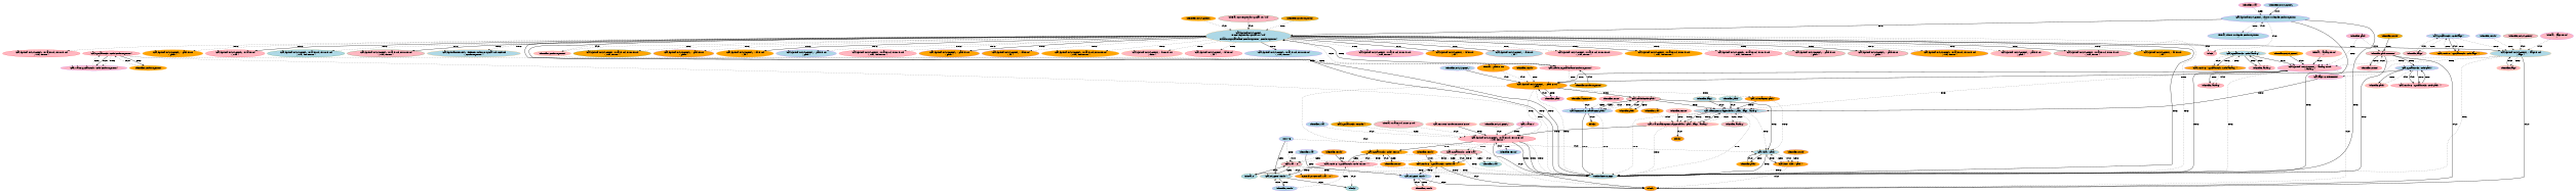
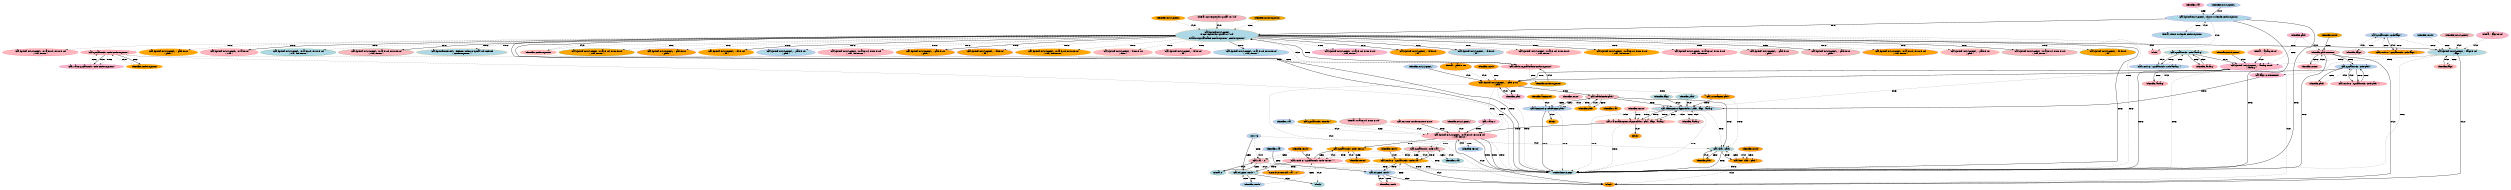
  digraph {
    node [color=purple fillcolor=lightpink style=filled]
    edge [style=dashed]
    n1 [color=darkgreen label="(Call,read_decode(path))"]
    n2 [fillcolor=lightblue label="(Call,access_ok = read_access(path))"]
    n3 [color=red fillcolor=lightblue label="(Call,safe_open_wrapper_follow( path , flags , lastarg))"]
    n4 [color=darkorange fillcolor=lightblue label="(Call,(char *)path)"]
    n5 [color=darkorange fillcolor=orange label="(Identifier,path)"]
    n6 [color=darkorange fillcolor=lightblue label="(MethodReturn,RET)"]
    n7 [color=darkorange fillcolor=orange label="(Block,)"]
    n8 [color=darkorange label="(Call,rval = safe_open_wrapper_follow( path , flags , lastarg))"]
    n9 [color=darkgreen label="(Identifier,lastarg)"]
    n10 [color=red fillcolor=orange label="(Call,free( (char *)path ))"]
    n11 [color=darkorange fillcolor=orange label="(Identifier,path)"]
    n12 [color=red fillcolor=orange label="(Call,dprintf( D_SYSCALLS, \"  path = %s\n\", path ))"]
    n13 [color=red label="(Call,dprintf( D_SYSCALLS, \"\trval = %d, errno = %d\n\", rval, terrno ))"]
    n14 [fillcolor=orange label="(Block,)"]
    n15 [label="(Identifier,path)"]
    n16 [color=red fillcolor=orange label="(Call,write_access(path))"]
    n17 [color=darkgreen label="(Call,syscall_sock->code(rval))"]
    n18 [color=darkorange fillcolor=orange label="(Call,syscall_sock->code( terrno ))"]
    n19 [fillcolor=lightblue label="(Identifier,terrno)"]
    n20 [label="(Call,dprintf( D_SYSCALLS, \"  lastarg = %d\n\", lastarg ))"]
    n21 [color=red label="(Identifier,lastarg)"]
    n22 [color=darkorange fillcolor=lightblue label="(Call,dprintf( D_SYSCALLS, \"  flags = %d\n\", flags ))"]
    n23 [label="(Call,flags & O_RDONLY)"]
    n24 [color=darkorange label="(Identifier,flags)"]
    n25 [color=darkorange fillcolor=lightblue label="(Call,dprintf(D_SYSCALLS,\n\t\t\"Got request for syscall %s (%d)\n\",\n\t\tshadow_syscall_name(condor_sysnum), condor_sysnum))"]
    n26 [fillcolor=orange label="(Call,dprintf( D_SYSCALLS, \"\trval = %d, errno = %d\n\", rval, terrno ))"]
    n27 [color=darkorange label="(Call,dprintf( D_SYSCALLS, \"  path = %s\n\", path ))"]
    n28 [color=darkgreen label="(Call,dprintf( D_SYSCALLS, \"\trval = %d, errno = %d\n\", rval, terrno ))"]
    n29 [color=darkgreen fillcolor=orange label="(Call,dprintf( D_SYSCALLS, \"  fd = %d\n\", fd ))"]
    n30 [color=red label="(Call,dprintf( D_SYSCALLS, \"\trval = %d, errno = %d\n\", rval, terrno ))"]
    n31 [color=red label="(Block,)"]
    n32 [color=darkorange fillcolor=orange label="(Call,dprintf( D_SYSCALLS, \"  path = %s\n\", path ))"]
    n33 [color=red label="(Call,dprintf( D_SYSCALLS, \"\trval = %d\n\", rval ))"]
    n34 [color=darkgreen fillcolor=lightblue label="(Call,dprintf( D_SYSCALLS, \"\trval = %d, errno = %d\n\", rval, (int)terrno ))"]
    n35 [color=darkgreen label="(Call,dprintf( D_SYSCALLS, \"\trval = %d, errno = %d\n\", rval, terrno ))"]
    n36 [color=darkorange fillcolor=lightblue label="(Call,dprintf(D_ALWAYS, \"ERROR: unknown syscall %d received\n\", condor_sysnum ))"]
    n37 [color=darkgreen fillcolor=orange label="(Call,dprintf( D_SYSCALLS, \"\trval = %d, errno = %d\n\", rval, terrno ))"]
    n38 [fillcolor=orange label="(Call,dprintf( D_SYSCALLS, \"  path = %s\n\", path ))"]
    n39 [color=darkorange fillcolor=orange label="(Call,dprintf( D_SYSCALLS, \"  fd = %d\n\", fd ))"]
    n40 [fillcolor=lightblue label="(Call,dprintf( D_SYSCALLS, \"  path = %s\n\", path ))"]
    n41 [color=red label="(Call,dprintf( D_SYSCALLS, \"\trval = %d, errno = %d\n\", rval, (int)terrno ))"]
    n42 [fillcolor=orange label="(Call,dprintf( D_SYSCALLS, \"  path = %s\n\", path ))"]
    n43 [fillcolor=orange label="(Call,dprintf( D_SYSCALLS, \"  fd = %d\n\", fd ))"]
    n44 [color=darkorange fillcolor=orange label="(Call,dprintf( D_SYSCALLS, \"\trval = %d, errno = %d\n\", rval, (int)terrno ))"]
    n45 [color=darkorange label="(Call,dprintf( D_SYSCALLS, \"  from = %s\n\", from ))"]
    n46 [color=red label="(Call,dprintf( D_SYSCALLS, \"  fd = %d\n\", fd ))"]
    n47 [fillcolor=lightblue label="(Call,dprintf( D_SYSCALLS, \"\trval = %d, errno = %d\n\", rval, terrno ))"]
    n48 [label="(Call,dprintf( D_SYSCALLS, \"\trval = %d, errno = %d\n\", rval, terrno ))"]
    n49 [color=red fillcolor=orange label="(Call,dprintf( D_SYSCALLS, \"  fd = %d\n\", fd ))"]
    n50 [color=red fillcolor=lightblue label="(Call,dprintf( D_SYSCALLS, \"  fs = %d\n\", fd ))"]
    n51 [color=darkorange label="(Call,dprintf( D_SYSCALLS, \"\trval = %d, errno = %d\n\", rval, terrno ))"]
    n52 [color=darkorange label="(Identifier,condor_sysnum)"]
    n53 [color=darkorange fillcolor=orange label="(Call,dprintf( D_SYSCALLS, \"\trval = %d, errno = %d\n\", rval, (int)terrno ))"]
    n54 [color=red label="(Call,dprintf( D_SYSCALLS, \"\trval = %d, errno = %d\n\", rval, (int)terrno ))"]
    n55 [color=darkgreen label="(Call,dprintf( D_SYSCALLS, \"  path = %s\n\", path ))"]
    n56 [color=darkgreen label="(Call,dprintf( D_SYSCALLS, \"  path = %s\n\", path ))"]
    n57 [color=red label="(Call,shadow_syscall_name(condor_sysnum))"]
    n58 [fillcolor=lightblue label="(Call,dprintf(D_SYSCALLS, \"About to decode condor_sysnum\n\"))"]
    n59 [fillcolor=lightblue label="(Literal,\"About to decode condor_sysnum\n\")"]
    n60 [color=darkgreen fillcolor=orange label="(Identifier,condor_sysnum)"]
    n61 [color=red label="(Call,syscall_sock->code(condor_sysnum))"]
    n62 [label="(Call,rval = syscall_sock->code(condor_sysnum))"]
    n63 [color=darkorange fillcolor=orange label="(Identifier,condor_sysnum)"]
    n64 [fillcolor=lightblue label="(Call,syscall_sock->code(flags))"]
    n65 [color=darkgreen label="(Identifier,flags)"]
    n66 [fillcolor=orange label="(Call,result = ( syscall_sock->code(flags) ))"]
    n67 [color=darkorange fillcolor=lightblue label="(Call,syscall_sock->code(lastarg))"]
-   n68 [fillcolor=orange label="(Call,result = ( syscall_sock->code(lastarg) ))"]
+   n68 [fillcolor=lightblue label="(Call,result = ( syscall_sock->code(lastarg) ))"]
    n69 [color=red label="(Identifier,lastarg)"]
    n70 [fillcolor=lightblue label="(Call,syscall_sock->code(path))"]
    n71 [color=darkorange label="(Identifier,path)"]
    n72 [color=red label="(Call,result = ( syscall_sock->code(path) ))"]
    n73 [color=darkgreen label="(Identifier,path = NULL)"]
    n74 [color=red label="(Identifier,NULL)"]
    n75 [fillcolor=orange label="(Block,)"]
    n76 [color=darkorange fillcolor=orange label="(Call,result = ( syscall_sock->code(rval) ))"]
    n77 [color=darkgreen label="(Call,rval < 0)"]
    n78 [color=darkgreen fillcolor=lightblue label="(Identifier,rval)"]
    n79 [color=red label="(Call,result = ( syscall_sock->code( terrno ) ))"]
    n80 [color=red fillcolor=orange label="(Identifier,terrno)"]
    n81 [fillcolor=lightblue label="(Call,ASSERT( result ))"]
    n82 [fillcolor=orange label="(ControlStructure,if( rval < 0 ))"]
    n83 [color=darkgreen fillcolor=lightblue label="(Literal,0)"]
    n84 [color=darkorange label="(Identifier,result)"]
    n85 [color=darkorange fillcolor=lightblue label="(Call,ASSERT( result ))"]
    n86 [color=darkgreen fillcolor=lightblue label="(Block,)"]
    n87 [fillcolor=lightblue label="(Identifier,result)"]
    n88 [label="(Call,rval = -1)"]
    n89 [fillcolor=lightblue label="(Identifier,rval)"]
    n90 [fillcolor=orange label="(Identifier,result)"]
    n91 [label="(Literal,\"  flags = %d\n\")"]
    n92 [color=darkorange fillcolor=lightblue label="(Identifier,flags)"]
    n93 [color=red fillcolor=orange label="(Identifier,result)"]
    n94 [color=darkorange label="(Literal,\"  lastarg = %d\n\")"]
    n95 [fillcolor=orange label="(Identifier,rval)"]
    n96 [color=darkorange label="(Identifier,terrno)"]
    n97 [fillcolor=lightblue label="(Identifier,result)"]
    n98 [color=darkorange fillcolor=orange label="(Identifier,D_SYSCALLS)"]
    n99 [label="(Identifier,rval)"]
    n100 [fillcolor=lightblue label="(Identifier,D_SYSCALLS)"]
    n101 [fillcolor=lightblue label="(Identifier,rval)"]
    n102 [color=red fillcolor=orange label="(Literal,\"  path = %s\n\")"]
    n103 [color=darkgreen fillcolor=orange label="(Call,syscall_sock->encode())"]
    n104 [label="(Identifier,path)"]
    n105 [color=darkgreen fillcolor=orange label="(Identifier,result)"]
    n106 [color=darkorange fillcolor=orange label="(Identifier,D_SYSCALLS)"]
    n107 [color=darkgreen label="(Literal,\"\trval = %d, errno = %d\n\")"]
    n108 [color=darkgreen label="(Identifier,D_SYSCALLS)"]
    n109 [color=darkgreen label="(Literal,\"Got request for syscall %s (%d)\n\")"]
    n110 [color=darkorange label="(Call,terrno = (condor_errno_t)errno)"]
    n111 [fillcolor=lightblue label="(Identifier,D_SYSCALLS)"]
    n112 [color=darkgreen label="(Identifier,D_SYSCALLS)"]
    n113 [color=darkorange fillcolor=orange label="(Identifier,access_ok)"]
    n114 [color=darkgreen fillcolor=orange label="(Identifier,condor_sysnum)"]
    n115 [color=red fillcolor=orange label="(Identifier,result)"]
    n116 [fillcolor=orange label="(Identifier,result)"]
    n117 [color=darkgreen fillcolor=lightblue label="(Identifier,path)"]
    n118 [color=red label="(Identifier,errno)"]
    1000776 [fillcolor=lightblue]
    n1 -> n2 [label="AST: "]
    n1 -> n2 [label="DDG: "]
    n1 -> n3 [label="DDG: " style=bold]
    n1 -> n4 [label="DDG: " style=bold]
    n1 -> n5 [label="CFG: " style=bold]
    n2 -> n1 [label="CFG: " style=bold]
    n2 -> n6 [label="DDG: "]
    n2 -> n6 [label="DDG: " style=bold]
    n2 -> n7 [label="AST: " style=bold]
    n3 -> n4 [label="DDG: "]
    n3 -> n6 [label="DDG: "]
    n3 -> n6 [label="DDG: "]
    n3 -> n8 [label="AST: "]
    n3 -> n8 [label="DDG: "]
    n3 -> n8 [label="DDG: " style=bold]
    n3 -> n8 [label="DDG: "]
    n3 -> n9 [label="CFG: "]
    n4 -> n6 [label="DDG: " style=bold]
    n4 -> n10 [label="AST: "]
    n4 -> n10 [label="DDG: " style=bold]
    n4 -> n11 [label="CFG: " style=bold]
    n5 -> n1 [label="AST: " style=bold]
    n8 -> n3 [label="CFG: " style=bold]
    n8 -> n6 [label="DDG: "]
    n8 -> n13 [label="DDG: " style=bold]
    n8 -> n75 [label="AST: " style=bold]
    n9 -> n3 [label="AST: "]
    n10 -> n4 [label="CFG: "]
    n10 -> n6 [label="DDG: "]
    n10 -> n14 [label="AST: "]
    n11 -> n4 [label="AST: " style=bold]
    n12 -> n1 [label="DDG: " style=bold]
    n12 -> n6 [label="DDG: "]
    n12 -> n13 [label="DDG: "]
    n12 -> n14 [label="AST: "]
    n12 -> n15 [label="CFG: " style=bold]
    n12 -> n16 [label="DDG: "]
    n13 -> n6 [label="DDG: " style=bold]
    n13 -> n6 [label="DDG: "]
    n13 -> n6 [label="DDG: " style=bold]
    n13 -> n14 [label="AST: " style=bold]
    n13 -> n17 [label="DDG: "]
    n13 -> n18 [label="DDG: " style=bold]
    n13 -> n19 [label="CFG: "]
    n15 -> n12 [label="AST: " style=bold]
    n16 -> n3 [label="DDG: " style=bold]
    n16 -> n4 [label="DDG: "]
    n17 -> n76 [label="AST: "]
    n17 -> n76 [label="DDG: " style=bold]
    n17 -> n77 [label="DDG: "]
    n17 -> n78 [label="CFG: "]
    n18 -> n6 [label="DDG: "]
    n18 -> n79 [label="AST: "]
    n18 -> n79 [label="DDG: "]
    n18 -> n80 [label="CFG: " style=bold]
    n19 -> n13 [label="AST: "]
    n20 -> n3 [label="DDG: "]
    n20 -> n6 [label="DDG: " style=bold]
    n20 -> n6 [label="DDG: "]
    n20 -> n12 [label="DDG: " style=bold]
    n20 -> n14 [label="AST: "]
    n20 -> n21 [label="CFG: " style=bold]
    n21 -> n20 [label="AST: "]
    n22 -> n6 [label="DDG: "]
    n22 -> n14 [label="AST: " style=bold]
    n22 -> n20 [label="DDG: "]
    n22 -> n23 [label="DDG: "]
    n22 -> n24 [label="CFG: "]
    n23 -> n3 [label="DDG: " style=bold]
    n24 -> n22 [label="AST: " style=bold]
    n25 -> n6 [label="DDG: " style=bold]
    n25 -> n6 [label="DDG: "]
    n25 -> n6 [label="DDG: " style=bold]
    n25 -> n6 [label="DDG: " style=bold]
    n25 -> n22 [label="DDG: " style=bold]
    n25 -> n26 [label="DDG: "]
    n25 -> n27 [label="DDG: "]
    n25 -> n28 [label="DDG: " style=bold]
    n25 -> n29 [label="DDG: "]
    n25 -> n30 [label="DDG: "]
    n25 -> n31 [label="AST: "]
    n25 -> n32 [label="DDG: "]
    n25 -> n33 [label="DDG: " style=bold]
    n25 -> n34 [label="DDG: "]
    n25 -> n35 [label="DDG: " style=bold]
    n25 -> n36 [label="DDG: "]
    n25 -> n37 [label="DDG: "]
    n25 -> n38 [label="DDG: "]
    n25 -> n39 [label="DDG: " style=bold]
    n25 -> n40 [label="DDG: "]
    n25 -> n41 [label="DDG: "]
    n25 -> n42 [label="DDG: " style=bold]
    n25 -> n43 [label="DDG: "]
    n25 -> n44 [label="DDG: "]
    n25 -> n45 [label="DDG: "]
    n25 -> n46 [label="DDG: "]
    n25 -> n47 [label="DDG: " style=bold]
    n25 -> n48 [label="DDG: "]
    n25 -> n49 [label="DDG: " style=bold]
    n25 -> n50 [label="DDG: " style=bold]
    n25 -> n51 [label="DDG: "]
    n25 -> n52 [label="CFG: "]
    n25 -> n53 [label="DDG: " style=bold]
    n25 -> n54 [label="DDG: "]
    n25 -> n55 [label="DDG: "]
    n25 -> n56 [label="DDG: " style=bold]
    n52 -> n25 [label="AST: "]
    n52 -> n57 [label="CFG: "]
    n57 -> n25 [label="AST: "]
    n57 -> n25 [label="DDG: " style=bold]
    n57 -> n60 [label="CFG: "]
    n58 -> n6 [label="DDG: " style=bold]
    n58 -> n6 [label="DDG: " style=bold]
    n58 -> n25 [label="DDG: " style=bold]
    n58 -> n31 [label="AST: "]
    n58 -> n59 [label="CFG: "]
    n59 -> n58 [label="AST: "]
    n60 -> n57 [label="AST: " style=bold]
    n61 -> n6 [label="DDG: "]
    n61 -> n57 [label="DDG: "]
    n61 -> n62 [label="AST: " style=bold]
    n61 -> n62 [label="DDG: "]
    n61 -> n63 [label="CFG: " style=bold]
    n62 -> n61 [label="CFG: "]
    n63 -> n61 [label="AST: "]
    n64 -> n22 [label="DDG: "]
    n64 -> n65 [label="CFG: "]
    n64 -> n66 [label="AST: " style=bold]
    n64 -> n66 [label="DDG: "]
    n65 -> n64 [label="AST: "]
    n66 -> n64 [label="CFG: "]
    n67 -> n20 [label="DDG: " style=bold]
    n67 -> n68 [label="AST: "]
    n67 -> n68 [label="DDG: " style=bold]
    n67 -> n69 [label="CFG: " style=bold]
    n68 -> n67 [label="CFG: "]
    n69 -> n67 [label="AST: " style=bold]
    n70 -> n12 [label="DDG: " style=bold]
    n70 -> n71 [label="CFG: " style=bold]
    n70 -> n72 [label="AST: " style=bold]
    n70 -> n72 [label="DDG: " style=bold]
    n71 -> n70 [label="AST: "]
    n72 -> n70 [label="CFG: " style=bold]
    n73 -> n6 [label="DDG: " style=bold]
    n73 -> n14 [label="AST: " style=bold]
    n73 -> n70 [label="DDG: " style=bold]
    n73 -> n74 [label="CFG: " style=bold]
    n74 -> n73 [label="AST: "]
    n76 -> n6 [label="DDG: "]
    n76 -> n14 [label="AST: " style=bold]
    n76 -> n17 [label="CFG: "]
    n76 -> n81 [label="DDG: " style=bold]
    n77 -> n6 [label="DDG: "]
    n77 -> n6 [label="DDG: "]
    n77 -> n82 [label="AST: "]
    n77 -> n83 [label="CFG: " style=bold]
    n78 -> n17 [label="AST: "]
    n79 -> n6 [label="DDG: "]
    n79 -> n18 [label="CFG: " style=bold]
    n79 -> n85 [label="DDG: " style=bold]
    n79 -> n86 [label="AST: "]
    n80 -> n18 [label="AST: "]
    n81 -> n14 [label="AST: " style=bold]
    n81 -> n84 [label="CFG: " style=bold]
    n83 -> n77 [label="AST: " style=bold]
    n84 -> n76 [label="CFG: "]
    n84 -> n81 [label="AST: " style=bold]
    n85 -> n86 [label="AST: " style=bold]
    n85 -> n87 [label="CFG: " style=bold]
    n87 -> n79 [label="CFG: "]
    n87 -> n85 [label="AST: "]
    n88 -> n13 [label="DDG: " style=bold]
    n89 -> n77 [label="AST: "]
    n89 -> n81 [label="CFG: " style=bold]
    n90 -> n10 [label="CFG: "]
    n91 -> n22 [label="AST: "]
    n92 -> n3 [label="AST: " style=bold]
    n93 -> n76 [label="AST: " style=bold]
    n94 -> n20 [label="AST: " style=bold]
    n95 -> n8 [label="AST: "]
    n96 -> n8 [label="CFG: " style=bold]
    n97 -> n22 [label="CFG: "]
    n98 -> n25 [label="AST: "]
    n99 -> n58 [label="CFG: "]
    n100 -> n12 [label="AST: " style=bold]
    n101 -> n13 [label="AST: "]
    n102 -> n12 [label="AST: "]
    n103 -> n13 [label="CFG: "]
    n104 -> n20 [label="CFG: "]
    n104 -> n73 [label="AST: "]
    n105 -> n73 [label="CFG: " style=bold]
    n106 -> n20 [label="AST: " style=bold]
    n107 -> n13 [label="AST: "]
    n108 -> n22 [label="AST: "]
    n109 -> n25 [label="AST: " style=bold]
    n110 -> n13 [label="DDG: " style=bold]
    n111 -> n58 [label="AST: " style=bold]
    n112 -> n13 [label="AST: "]
    n113 -> n2 [label="AST: "]
    n114 -> n25 [label="CFG: "]
    n115 -> n12 [label="CFG: "]
    n116 -> n77 [label="CFG: "]
    n116 -> n79 [label="AST: " style=bold]
    n117 -> n3 [label="AST: " style=bold]
    n118 -> n2 [label="CFG: "]
    1000776 -> n4 [label="AST: "]
    1000776 -> n77 [label="CFG: "]
    1000776 -> n85 [label="CFG: " style=bold]
  }
